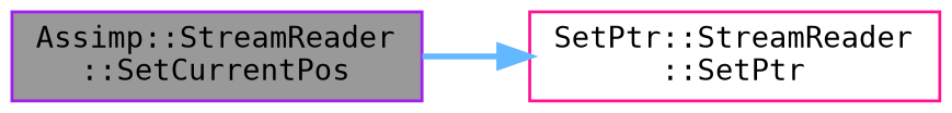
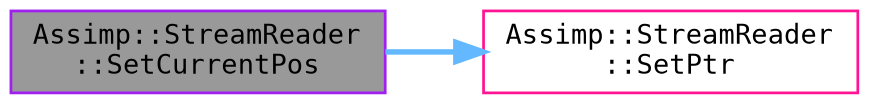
  digraph {
    rankdir=LR
    node [fontname=Terminal fontsize=10 shape=box style=filled]
    n1 [color=purple fillcolor=grey60 fontcolor=black height=0.2 label="Assimp::StreamReader\l::SetCurrentPos" width=0.4]
-   n2 [color=deeppink fillcolor=white height=0.2 label="SetPtr::StreamReader\l::SetPtr" width=0.4]
+   n2 [color=deeppink fillcolor=white height=0.2 label="Assimp::StreamReader\l::SetPtr" width=0.4]
    n1 -> n2 [color=steelblue1 fontname=Terminal fontsize=10 labelfontname=Helvetica labelfontsize=10 style=bold]
  }
